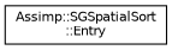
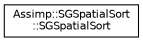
  digraph {
    rankdir=LR
-   n1 [color=black fillcolor=white fontname=Helvetica fontsize=10 height=0.2 label="Assimp::SGSpatialSort\l::Entry" shape=record style=filled width=0.4]
+   n1 [color=black fillcolor=white fontname=Helvetica fontsize=10 height=0.2 label="Assimp::SGSpatialSort\l::SGSpatialSort" shape=record style=filled width=0.4]
  }
